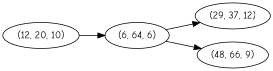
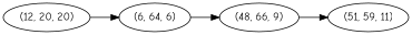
  digraph {
    fontname="Comic Neue"
    rankdir=LR
    node [fontname="Comic Neue"]
    edge [fontname="Comic Neue"]
    "(6, 64, 6)"
-   "(29, 37, 12)"
    n3 [label="(48, 66, 9)"]
-   "(12, 20, 10)"
-   "(6, 64, 6)" -> "(29, 37, 12)"
+   "(12, 20, 10)" [label="(12, 20, 20)"]
+   "(51, 59, 11)"
    "(6, 64, 6)" -> n3
+   n3 -> "(51, 59, 11)"
    "(12, 20, 10)" -> "(6, 64, 6)"
  }
